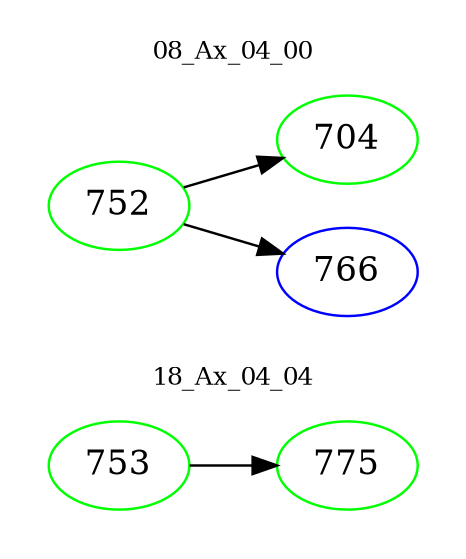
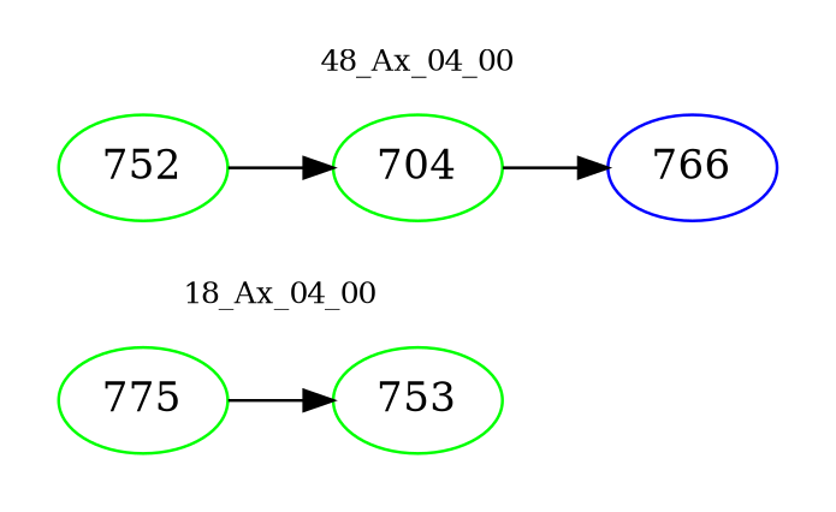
  digraph {
    rankdir=LR
    node [color=green]
    edge [color=black]
    n1 [label=775]
    n2 [label=753]
    n3 [label=752]
    n4 [color=blue label=766]
    n5 [label=704]
    subgraph cluster_1 {
      color=white
      fontsize=10
-     label="18_Ax_04_04"
+     label="18_Ax_04_00"
      n1
      n2
    }
    subgraph cluster_2 {
      color=white
      fontsize=10
-     label="08_Ax_04_00"
+     label="48_Ax_04_00"
      n3
      n4
      n5
    }
-   n2 -> n1
-   n3 -> n4
+   n1 -> n2
+   n5 -> n4
    n3 -> n5
  }
